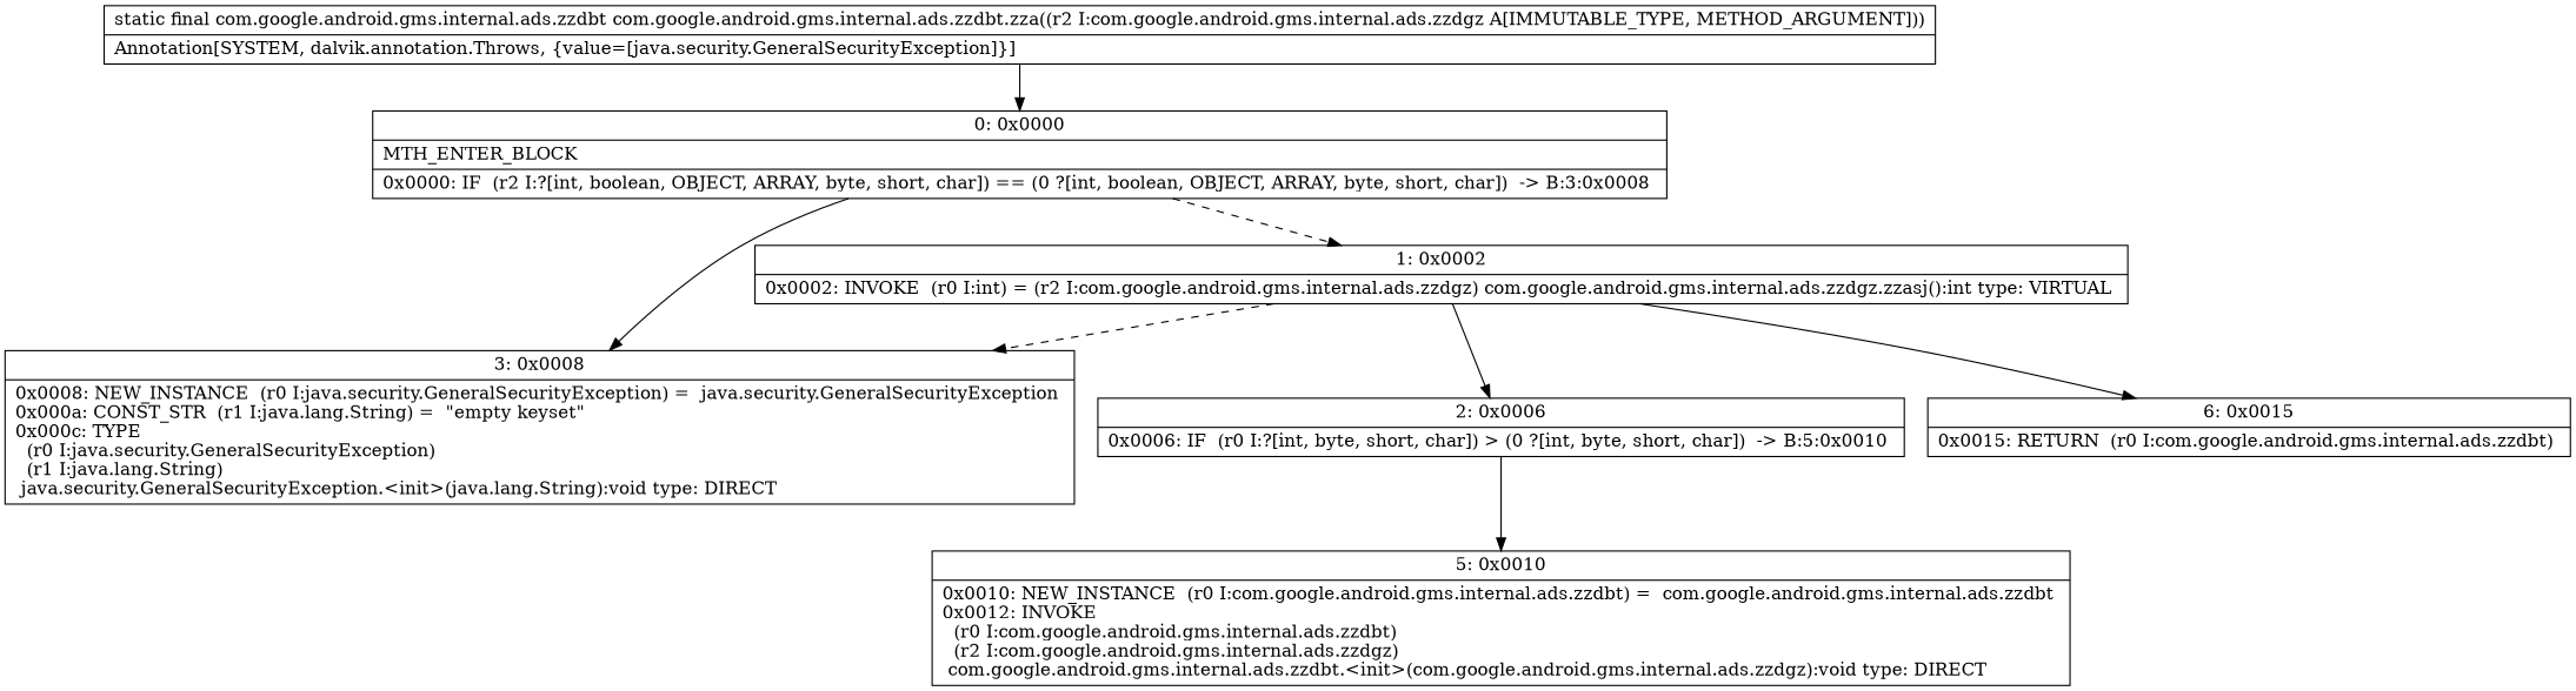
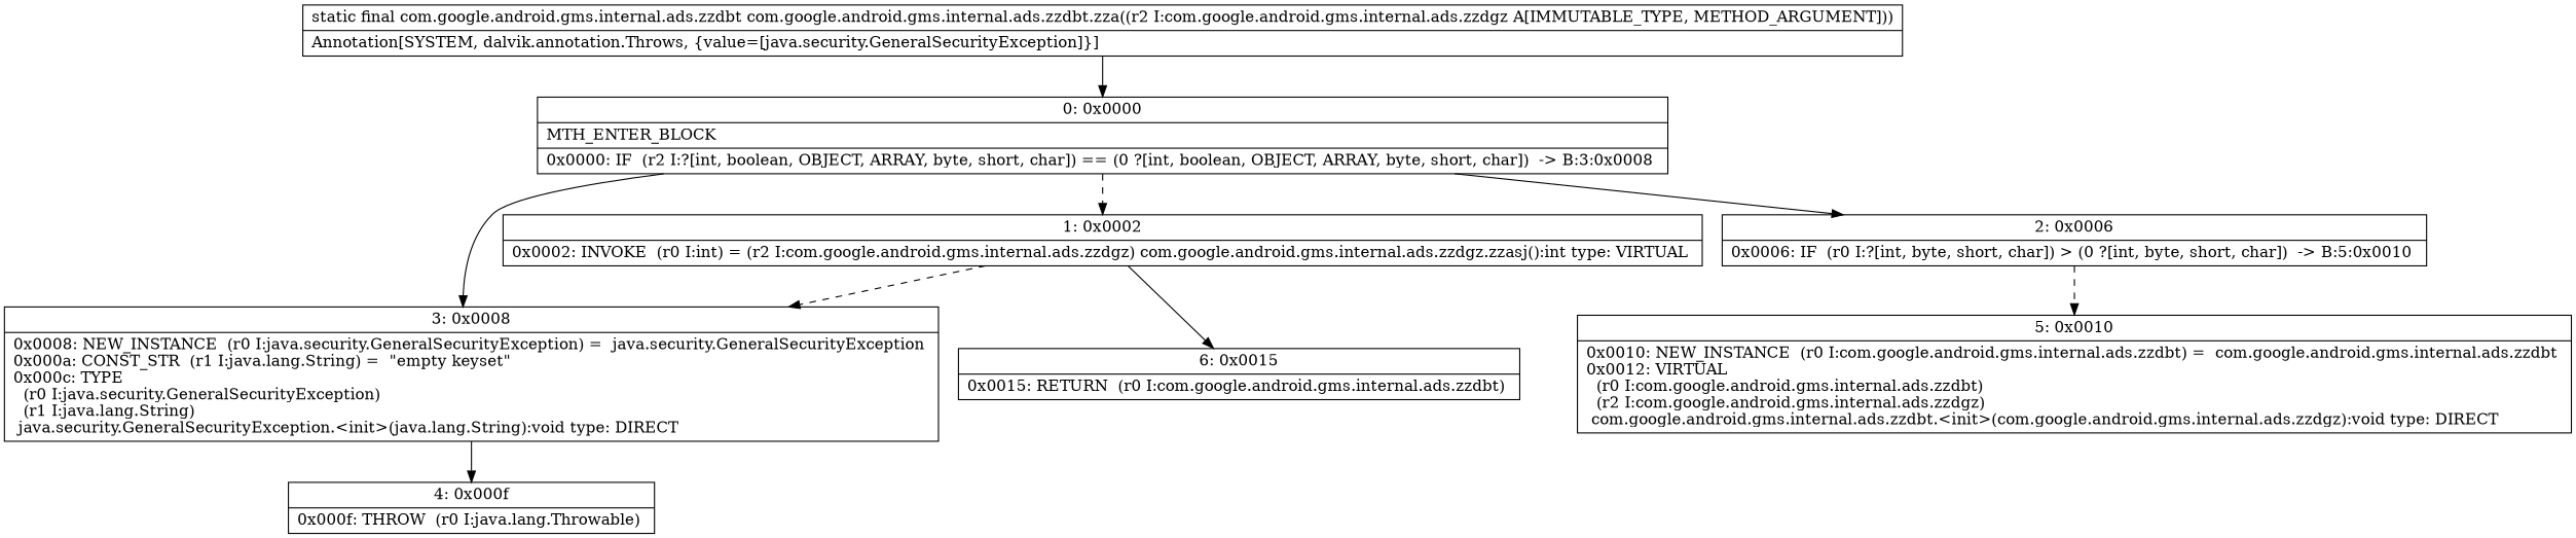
  digraph {
    fontname="DejaVu Serif"
    node [fontname="DejaVu Serif" shape=record]
    edge [fontname="DejaVu Serif"]
    n1 [label="{0\:\ 0x0000|MTH_ENTER_BLOCK\l|0x0000: IF  (r2 I:?[int, boolean, OBJECT, ARRAY, byte, short, char]) == (0 ?[int, boolean, OBJECT, ARRAY, byte, short, char])  \-\> B:3:0x0008 \l}"]
    n2 [label="{1\:\ 0x0002|0x0002: INVOKE  (r0 I:int) = (r2 I:com.google.android.gms.internal.ads.zzdgz) com.google.android.gms.internal.ads.zzdgz.zzasj():int type: VIRTUAL \l}"]
    n3 [label="{3\:\ 0x0008|0x0008: NEW_INSTANCE  (r0 I:java.security.GeneralSecurityException) =  java.security.GeneralSecurityException \l0x000a: CONST_STR  (r1 I:java.lang.String) =  \"empty keyset\" \l0x000c: TYPE  \l  (r0 I:java.security.GeneralSecurityException)\l  (r1 I:java.lang.String)\l java.security.GeneralSecurityException.\<init\>(java.lang.String):void type: DIRECT \l}"]
    n4 [label="{2\:\ 0x0006|0x0006: IF  (r0 I:?[int, byte, short, char]) \> (0 ?[int, byte, short, char])  \-\> B:5:0x0010 \l}"]
    n5 [label="{6\:\ 0x0015|0x0015: RETURN  (r0 I:com.google.android.gms.internal.ads.zzdbt) \l}"]
-   n7 [label="{5\:\ 0x0010|0x0010: NEW_INSTANCE  (r0 I:com.google.android.gms.internal.ads.zzdbt) =  com.google.android.gms.internal.ads.zzdbt \l0x0012: INVOKE  \l  (r0 I:com.google.android.gms.internal.ads.zzdbt)\l  (r2 I:com.google.android.gms.internal.ads.zzdgz)\l com.google.android.gms.internal.ads.zzdbt.\<init\>(com.google.android.gms.internal.ads.zzdgz):void type: DIRECT \l}"]
+   n6 [label="{4\:\ 0x000f|0x000f: THROW  (r0 I:java.lang.Throwable) \l}"]
+   n7 [label="{5\:\ 0x0010|0x0010: NEW_INSTANCE  (r0 I:com.google.android.gms.internal.ads.zzdbt) =  com.google.android.gms.internal.ads.zzdbt \l0x0012: VIRTUAL  \l  (r0 I:com.google.android.gms.internal.ads.zzdbt)\l  (r2 I:com.google.android.gms.internal.ads.zzdgz)\l com.google.android.gms.internal.ads.zzdbt.\<init\>(com.google.android.gms.internal.ads.zzdgz):void type: DIRECT \l}"]
    n8 [label="{static final com.google.android.gms.internal.ads.zzdbt com.google.android.gms.internal.ads.zzdbt.zza((r2 I:com.google.android.gms.internal.ads.zzdgz A[IMMUTABLE_TYPE, METHOD_ARGUMENT]))  | Annotation[SYSTEM, dalvik.annotation.Throws, \{value=[java.security.GeneralSecurityException]\}]\l}"]
    n1 -> n2 [style=dashed]
    n1 -> n3
    n2 -> n3 [style=dashed]
-   n2 -> n4
+   n1 -> n4
    n2 -> n5
-   n4 -> n7
+   n3 -> n6
+   n4 -> n7 [style=dashed]
    n8 -> n1
  }
